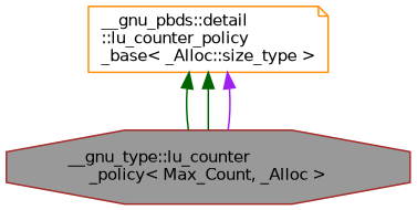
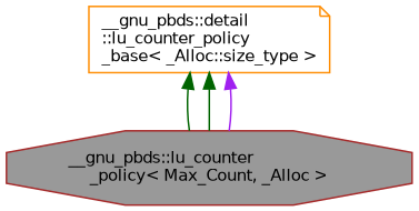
  digraph {
    node [fontname=Helvetica fontsize=10 style=filled]
    edge [color=darkgreen dir=back fontname=Helvetica fontsize=10 labelfontname=Helvetica labelfontsize=10 style=solid]
-   n1 [color=brown fillcolor=grey60 fontcolor=black height=0.2 label="__gnu_type::lu_counter\l_policy\< Max_Count, _Alloc \>" shape=octagon width=0.4]
+   n1 [color=brown fillcolor=grey60 fontcolor=black height=0.2 label="__gnu_pbds::lu_counter\l_policy\< Max_Count, _Alloc \>" shape=octagon width=0.4]
    n2 [color=darkorange fillcolor=white height=0.2 label="__gnu_pbds::detail\l::lu_counter_policy\l_base\< _Alloc::size_type \>" shape=note width=0.4]
    n2 -> n1
    n2 -> n1
    n2 -> n1 [color=purple]
  }
